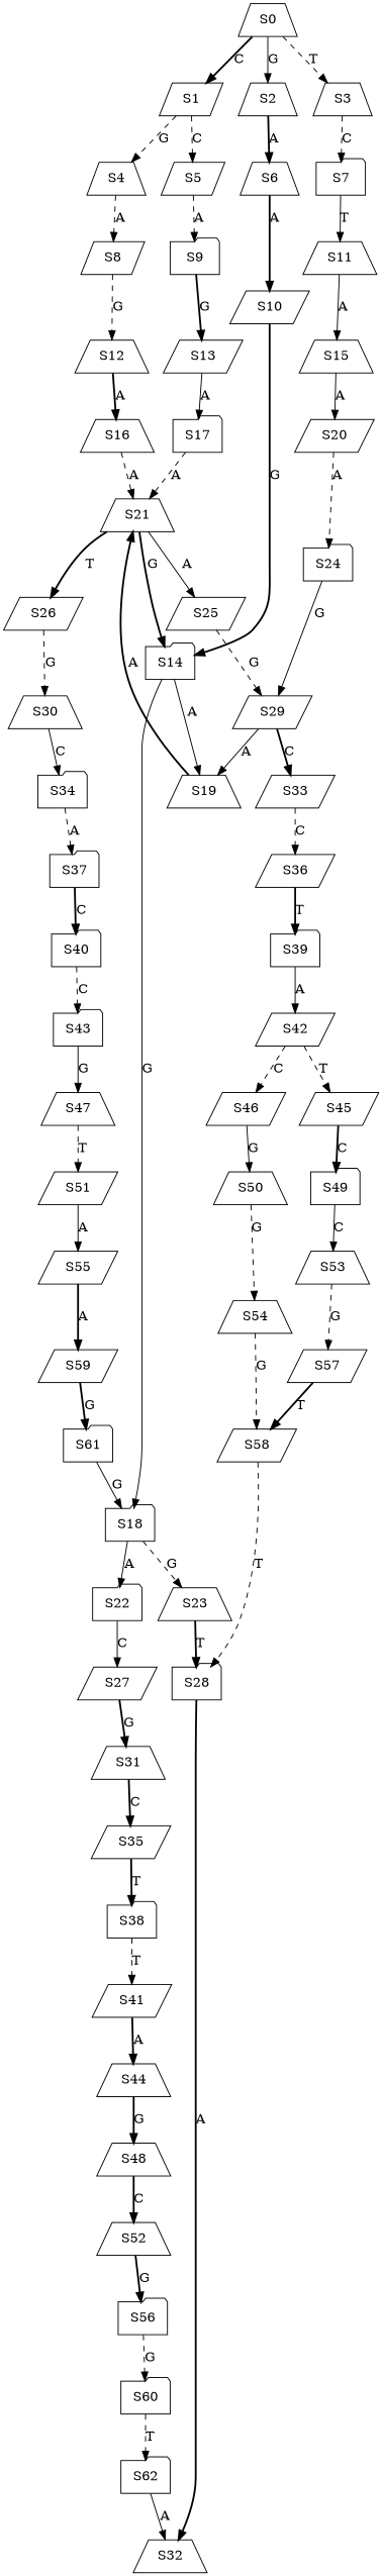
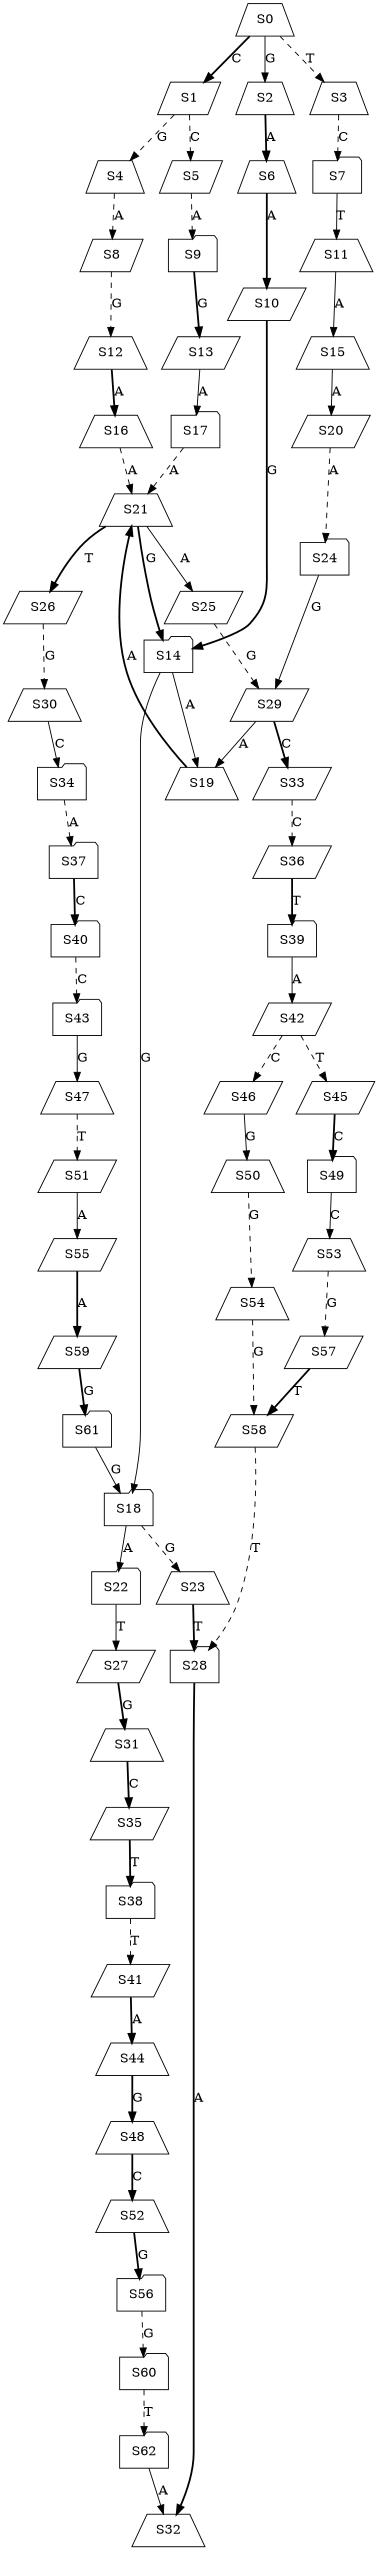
  strict digraph {
    node [shape=parallelogram]
    edge [style=dashed]
    S1
    S0 [shape=trapezium]
    S2 [shape=trapezium]
    S3 [shape=trapezium]
    S4 [shape=trapezium]
    S5
    S6 [shape=trapezium]
    S7 [shape=folder]
    S8
    S9 [shape=folder]
    S10
    S11 [shape=trapezium]
    S12 [shape=trapezium]
    S13
    S14 [shape=folder]
    S15 [shape=trapezium]
    S16 [shape=trapezium]
    S17 [shape=folder]
    S18 [shape=folder]
    S19 [shape=trapezium]
    S20
    S21 [shape=trapezium]
    S22 [shape=folder]
    S23 [shape=trapezium]
    S24 [shape=folder]
    S25
    S26
    S27
    S28 [shape=folder]
    S29
    S30 [shape=trapezium]
    S31 [shape=trapezium]
    S32 [shape=trapezium]
    S33
    S34 [shape=folder]
    S35
    S36
    S37 [shape=folder]
    S38 [shape=folder]
    S39 [shape=folder]
    S40 [shape=folder]
    S41
    S42
    S43 [shape=folder]
    S44 [shape=trapezium]
    S45
    S46
    S47 [shape=trapezium]
    S48 [shape=trapezium]
    S49 [shape=folder]
    S50 [shape=trapezium]
    S51
    S52 [shape=trapezium]
    S53 [shape=trapezium]
    S54 [shape=trapezium]
    S55
    S56 [shape=folder]
    S57
    S58
    S59
    S60 [shape=folder]
    S61 [shape=folder]
    S62 [shape=folder]
    S1 -> S4 [label=G]
    S1 -> S5 [label=C]
    S0 -> S1 [label=C style=bold]
    S0 -> S2 [label=G style=solid]
    S0 -> S3 [label=T]
    S2 -> S6 [label=A style=bold]
    S3 -> S7 [label=C]
    S4 -> S8 [label=A]
    S5 -> S9 [label=A]
    S6 -> S10 [label=A style=bold]
    S7 -> S11 [label=T style=solid]
    S8 -> S12 [label=G]
    S9 -> S13 [label=G style=bold]
    S10 -> S14 [label=G style=bold]
    S11 -> S15 [label=A style=solid]
    S12 -> S16 [label=A style=bold]
    S13 -> S17 [label=A style=solid]
    S14 -> S18 [label=G style=solid]
    S14 -> S19 [label=A style=solid]
    S15 -> S20 [label=A style=solid]
    S16 -> S21 [label=A]
    S17 -> S21 [label=A]
    S18 -> S22 [label=A style=solid]
    S18 -> S23 [label=G]
    S19 -> S21 [label=A style=bold]
    S20 -> S24 [label=A]
    S21 -> S14 [label=G style=bold]
    S21 -> S25 [label=A style=solid]
    S21 -> S26 [label=T style=bold]
-   S22 -> S27 [label=C style=solid]
+   S22 -> S27 [label=T style=solid]
    S23 -> S28 [label=T style=bold]
    S24 -> S29 [label=G style=solid]
    S25 -> S29 [label=G]
    S26 -> S30 [label=G]
    S27 -> S31 [label=G style=bold]
    S28 -> S32 [label=A style=bold]
    S29 -> S19 [label=A style=solid]
    S29 -> S33 [label=C style=bold]
    S30 -> S34 [label=C style=solid]
    S31 -> S35 [label=C style=bold]
    S33 -> S36 [label=C]
    S34 -> S37 [label=A]
    S35 -> S38 [label=T style=bold]
    S36 -> S39 [label=T style=bold]
    S37 -> S40 [label=C style=bold]
    S38 -> S41 [label=T]
    S39 -> S42 [label=A style=solid]
    S40 -> S43 [label=C]
    S41 -> S44 [label=A style=bold]
    S42 -> S45 [label=T]
    S42 -> S46 [label=C]
    S43 -> S47 [label=G style=solid]
    S44 -> S48 [label=G style=bold]
    S45 -> S49 [label=C style=bold]
    S46 -> S50 [label=G style=solid]
    S47 -> S51 [label=T]
    S48 -> S52 [label=C style=bold]
    S49 -> S53 [label=C style=solid]
    S50 -> S54 [label=G]
    S51 -> S55 [label=A style=solid]
    S52 -> S56 [label=G style=bold]
    S53 -> S57 [label=G]
    S54 -> S58 [label=G]
    S55 -> S59 [label=A style=bold]
    S56 -> S60 [label=G]
    S57 -> S58 [label=T style=bold]
    S58 -> S28 [label=T]
    S59 -> S61 [label=G style=bold]
    S60 -> S62 [label=T]
    S61 -> S18 [label=G style=solid]
    S62 -> S32 [label=A style=solid]
  }
